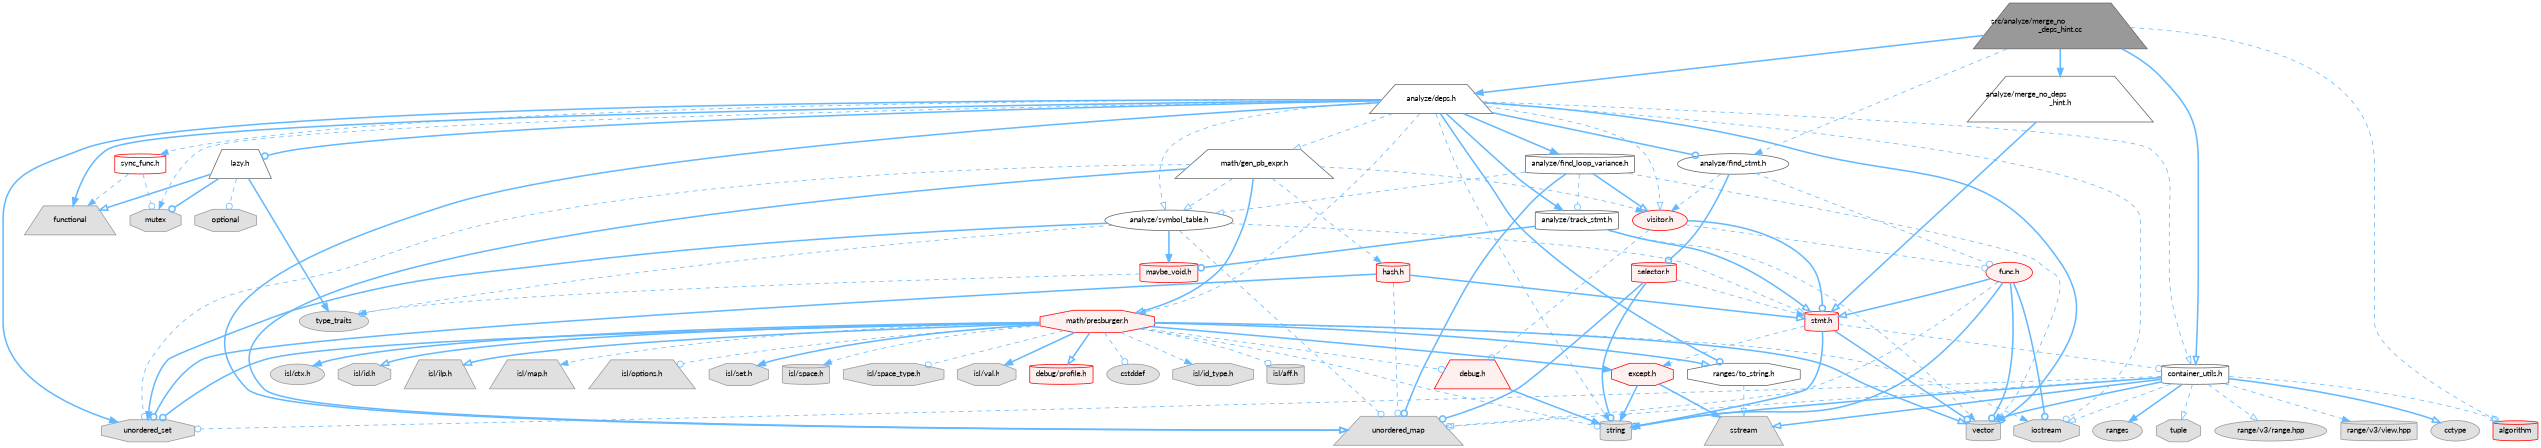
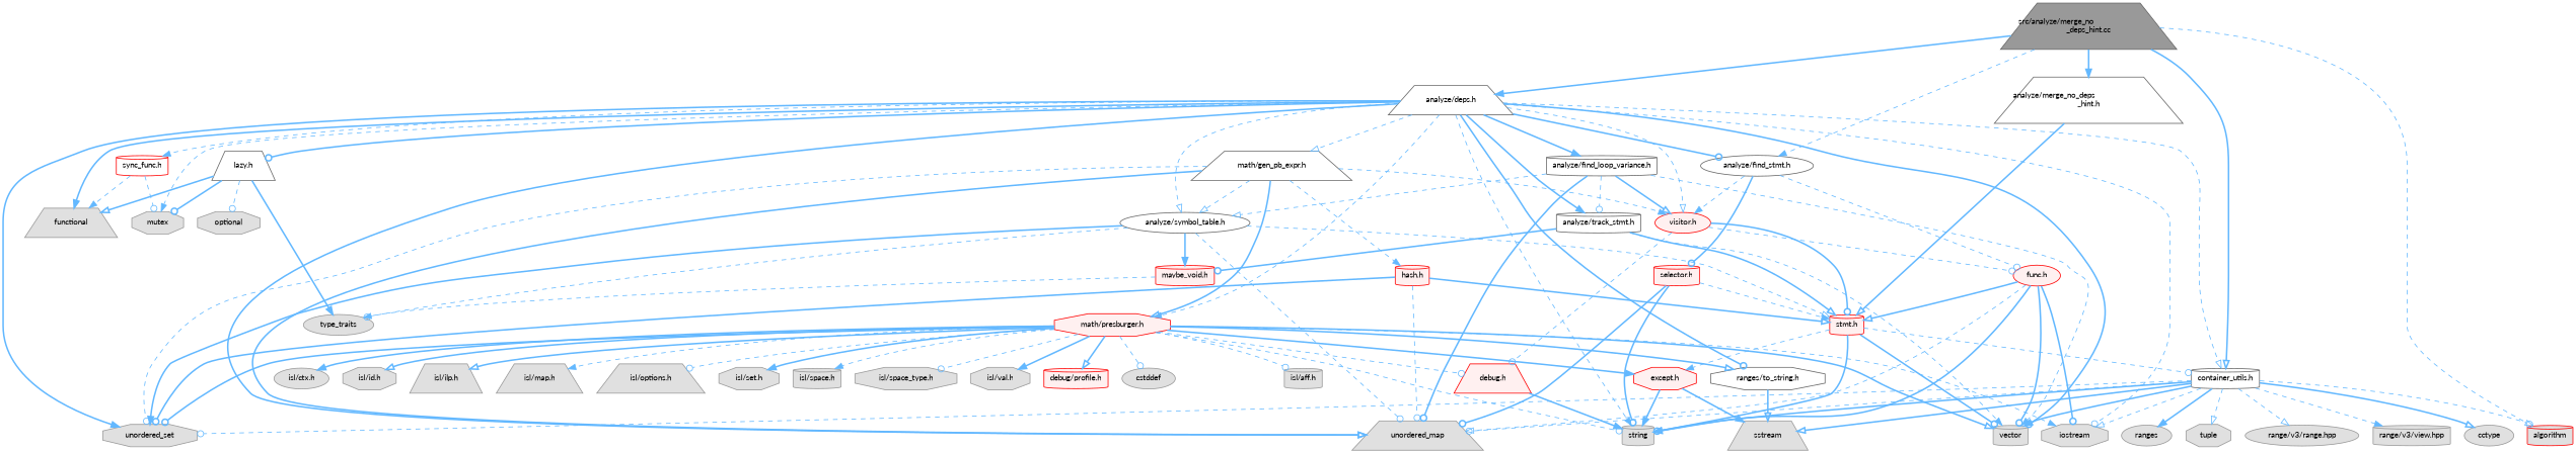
  digraph {
    fontname=Lato
    node [color=grey60 fillcolor="#E0E0E0" fontname=Lato fontsize=10 shape=cylinder style=filled]
    edge [arrowhead=odot color=steelblue1 fontname=Lato fontsize=10 labelfontname=Helvetica labelfontsize=10 style=bold]
    n1 [color=gray40 fillcolor=grey60 fontcolor=black height=0.2 label="src/analyze/merge_no\l_deps_hint.cc" shape=trapezium width=0.4]
    n2 [color=red height=0.2 label=algorithm width=0.4]
    n3 [color=grey40 fillcolor=white height=0.2 label="analyze/deps.h" shape=trapezium width=0.4]
    n4 [color=grey40 fillcolor=white height=0.2 label="container_utils.h" width=0.4]
    n5 [color=grey40 fillcolor=white height=0.2 label="analyze/find_stmt.h" shape=ellipse width=0.4]
    n6 [color=grey40 fillcolor=white height=0.2 label="analyze/merge_no_deps\l_hint.h" shape=trapezium width=0.4]
    n7 [height=0.2 label=functional shape=trapezium width=0.4]
    n8 [height=0.2 label=iostream shape=octagon width=0.4]
    n9 [height=0.2 label=mutex shape=octagon width=0.4]
    n10 [height=0.2 label=string width=0.4]
    n11 [height=0.2 label=unordered_map shape=trapezium width=0.4]
    n12 [height=0.2 label=unordered_set shape=octagon width=0.4]
    n13 [height=0.2 label=vector width=0.4]
    n14 [color=grey40 fillcolor=white height=0.2 label="analyze/find_loop_variance.h" width=0.4]
    n15 [color=grey40 fillcolor=white height=0.2 label="analyze/symbol_table.h" shape=ellipse width=0.4]
    n16 [color=grey40 fillcolor=white height=0.2 label="analyze/track_stmt.h" width=0.4]
    n17 [color=red fillcolor="#FFF0F0" height=0.2 label="visitor.h" shape=ellipse width=0.4]
    n18 [color=grey40 fillcolor=white height=0.2 label="lazy.h" shape=trapezium width=0.4]
    n19 [color=grey40 fillcolor=white height=0.2 label="math/gen_pb_expr.h" shape=trapezium width=0.4]
    n20 [color=red fillcolor="#FFF0F0" height=0.2 label="math/presburger.h" shape=octagon width=0.4]
    n21 [color=grey40 fillcolor=white height=0.2 label="ranges/to_string.h" shape=octagon width=0.4]
    n22 [color=red fillcolor=white height=0.2 label="sync_func.h" width=0.4]
    n23 [height=0.2 label=cctype shape=ellipse width=0.4]
    n24 [height=0.2 label=ranges shape=ellipse width=0.4]
    n25 [height=0.2 label=sstream shape=trapezium width=0.4]
    n26 [height=0.2 label=tuple shape=octagon width=0.4]
    n27 [height=0.2 label="range/v3/range.hpp" shape=ellipse width=0.4]
    n28 [height=0.2 label="range/v3/view.hpp" width=0.4]
    n29 [color=red fillcolor="#FFF0F0" height=0.2 label="func.h" shape=ellipse width=0.4]
    n30 [color=red fillcolor="#FFF0F0" height=0.2 label="selector.h" width=0.4]
    n31 [color=red fillcolor="#FFF0F0" height=0.2 label="stmt.h" width=0.4]
    n32 [height=0.2 label=type_traits shape=ellipse width=0.4]
    n33 [color=red fillcolor="#FFF0F0" height=0.2 label="maybe_void.h" width=0.4]
    n34 [color=red fillcolor="#FFF0F0" height=0.2 label="debug.h" shape=trapezium width=0.4]
    n35 [height=0.2 label=optional shape=octagon width=0.4]
    n36 [color=red fillcolor="#FFF0F0" height=0.2 label="hash.h" width=0.4]
    n37 [color=red fillcolor="#FFF0F0" height=0.2 label="except.h" shape=octagon width=0.4]
    n38 [height=0.2 label=cstddef shape=ellipse width=0.4]
-   n39 [height=0.2 label="isl/id_type.h" shape=octagon width=0.4]
    n40 [height=0.2 label="isl/aff.h" width=0.4]
    n41 [height=0.2 label="isl/ctx.h" shape=ellipse width=0.4]
    n42 [height=0.2 label="isl/id.h" shape=octagon width=0.4]
    n43 [height=0.2 label="isl/ilp.h" shape=trapezium width=0.4]
    n44 [height=0.2 label="isl/map.h" shape=trapezium width=0.4]
    n45 [height=0.2 label="isl/options.h" shape=trapezium width=0.4]
    n46 [height=0.2 label="isl/set.h" shape=octagon width=0.4]
    n47 [height=0.2 label="isl/space.h" width=0.4]
    n48 [height=0.2 label="isl/space_type.h" shape=octagon width=0.4]
    n49 [height=0.2 label="isl/val.h" shape=octagon width=0.4]
    n50 [color=red fillcolor="#FFF0F0" height=0.2 label="debug/profile.h" width=0.4]
    n1 -> n2 [style=dashed]
    n1 -> n3 [arrowhead=normal]
    n1 -> n4 [arrowhead=onormal]
    n1 -> n5 [arrowhead=normal style=dashed]
    n1 -> n6 [arrowhead=normal]
    n3 -> n4 [arrowhead=onormal style=dashed]
    n3 -> n5
    n3 -> n7 [arrowhead=normal]
    n3 -> n8 [style=dashed]
    n3 -> n9 [arrowhead=normal style=dashed]
    n3 -> n10 [arrowhead=normal style=dashed]
    n3 -> n11 [arrowhead=onormal]
    n3 -> n12 [arrowhead=normal]
    n3 -> n13
    n3 -> n14 [arrowhead=normal]
    n3 -> n15 [arrowhead=onormal style=dashed]
    n3 -> n16 [arrowhead=normal]
    n3 -> n17 [arrowhead=onormal style=dashed]
    n3 -> n18
    n3 -> n19 [arrowhead=onormal style=dashed]
    n3 -> n20 [arrowhead=normal style=dashed]
    n3 -> n21
    n3 -> n22 [arrowhead=normal style=dashed]
    n4 -> n2 [arrowhead=onormal style=dashed]
    n4 -> n8 [arrowhead=onormal style=dashed]
    n4 -> n10
    n4 -> n11 [style=dashed]
    n4 -> n12 [style=dashed]
    n4 -> n13 [arrowhead=normal]
    n4 -> n23 [arrowhead=onormal]
    n4 -> n24 [arrowhead=normal]
    n4 -> n25 [arrowhead=onormal]
    n4 -> n26 [arrowhead=onormal style=dashed]
    n4 -> n27 [arrowhead=onormal style=dashed]
    n4 -> n28 [arrowhead=normal style=dashed]
    n5 -> n17 [arrowhead=normal style=dashed]
    n5 -> n29 [style=dashed]
    n5 -> n30
    n6 -> n31 [arrowhead=onormal]
    n14 -> n11
    n14 -> n13 [arrowhead=normal style=dashed]
    n14 -> n15 [arrowhead=onormal style=dashed]
    n14 -> n16 [style=dashed]
    n14 -> n17 [arrowhead=onormal]
    n15 -> n11 [style=dashed]
    n15 -> n12 [arrowhead=normal]
    n15 -> n31 [arrowhead=onormal style=dashed]
    n15 -> n32 [style=dashed]
    n15 -> n33 [arrowhead=normal]
    n16 -> n13 [arrowhead=normal style=dashed]
    n16 -> n31 [arrowhead=onormal]
    n16 -> n33
    n17 -> n29 [style=dashed]
    n17 -> n31
    n17 -> n34 [style=dashed]
    n18 -> n7 [arrowhead=onormal]
    n18 -> n9
    n18 -> n32 [arrowhead=normal]
    n18 -> n35 [style=dashed]
    n19 -> n11 [arrowhead=onormal]
    n19 -> n12 [style=dashed]
    n19 -> n15 [arrowhead=onormal style=dashed]
    n19 -> n17 [arrowhead=normal style=dashed]
    n19 -> n20 [arrowhead=onormal]
    n19 -> n36 [arrowhead=normal style=dashed]
    n20 -> n8 [arrowhead=normal style=dashed]
    n20 -> n10 [style=dashed]
    n20 -> n12
    n20 -> n13 [arrowhead=onormal]
    n20 -> n21 [arrowhead=onormal]
    n20 -> n34 [style=dashed]
    n20 -> n37 [arrowhead=normal]
    n20 -> n38 [style=dashed]
-   n20 -> n39 [arrowhead=normal style=dashed]
    n20 -> n40 [style=dashed]
    n20 -> n41 [arrowhead=normal]
    n20 -> n42 [arrowhead=onormal]
    n20 -> n43 [arrowhead=onormal]
    n20 -> n44 [arrowhead=normal style=dashed]
    n20 -> n45 [style=dashed]
    n20 -> n46 [arrowhead=normal]
    n20 -> n47 [arrowhead=normal style=dashed]
    n20 -> n48 [style=dashed]
    n20 -> n49 [arrowhead=normal]
    n20 -> n50 [arrowhead=onormal]
-   n21 -> n25 [arrowhead=onormal style=dashed]
+   n21 -> n25 [arrowhead=onormal]
    n22 -> n7 [arrowhead=normal style=dashed]
    n22 -> n9 [style=dashed]
    n29 -> n8
    n29 -> n10 [arrowhead=normal]
    n29 -> n11 [arrowhead=onormal style=dashed]
    n29 -> n13
    n29 -> n31 [arrowhead=onormal]
    n30 -> n10
    n30 -> n11
    n30 -> n31 [arrowhead=normal style=dashed]
    n31 -> n4 [style=dashed]
    n31 -> n10 [arrowhead=onormal]
    n31 -> n13
    n31 -> n37 [arrowhead=normal style=dashed]
    n33 -> n32 [arrowhead=normal style=dashed]
    n34 -> n10 [arrowhead=normal]
    n36 -> n11 [style=dashed]
    n36 -> n12
    n36 -> n31 [arrowhead=onormal]
    n37 -> n10 [arrowhead=normal]
    n37 -> n25 [arrowhead=normal]
  }
